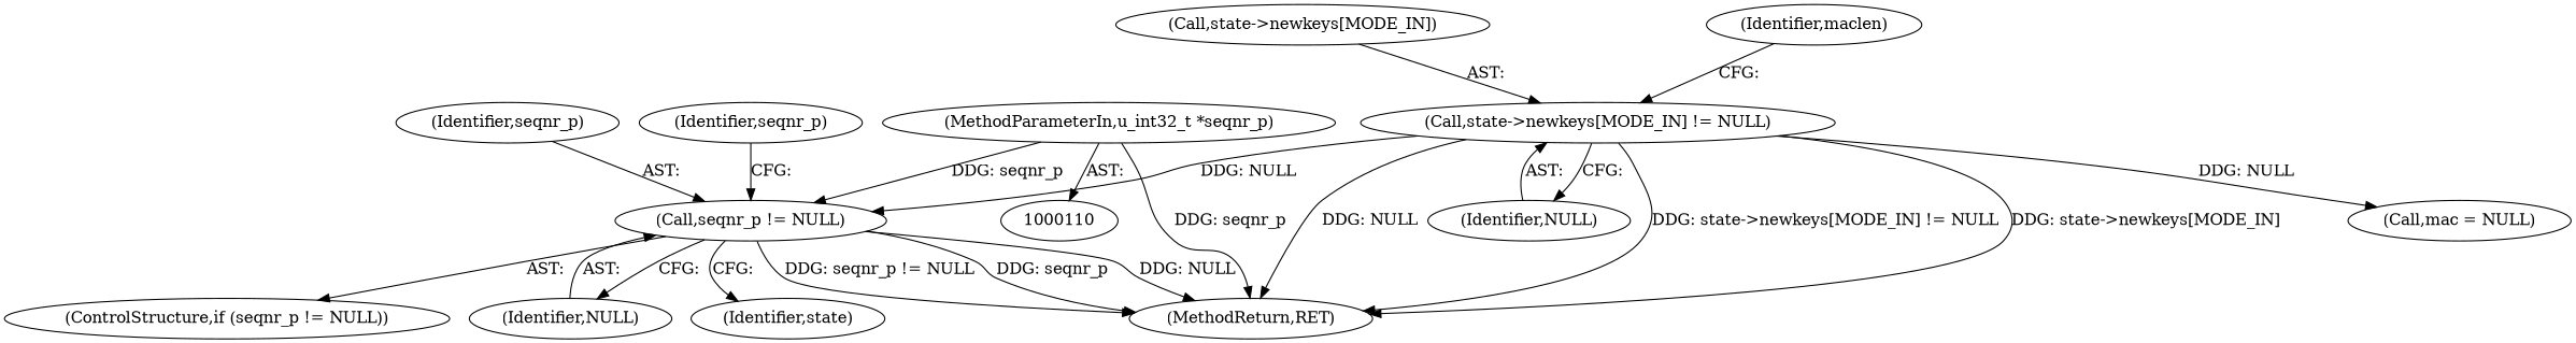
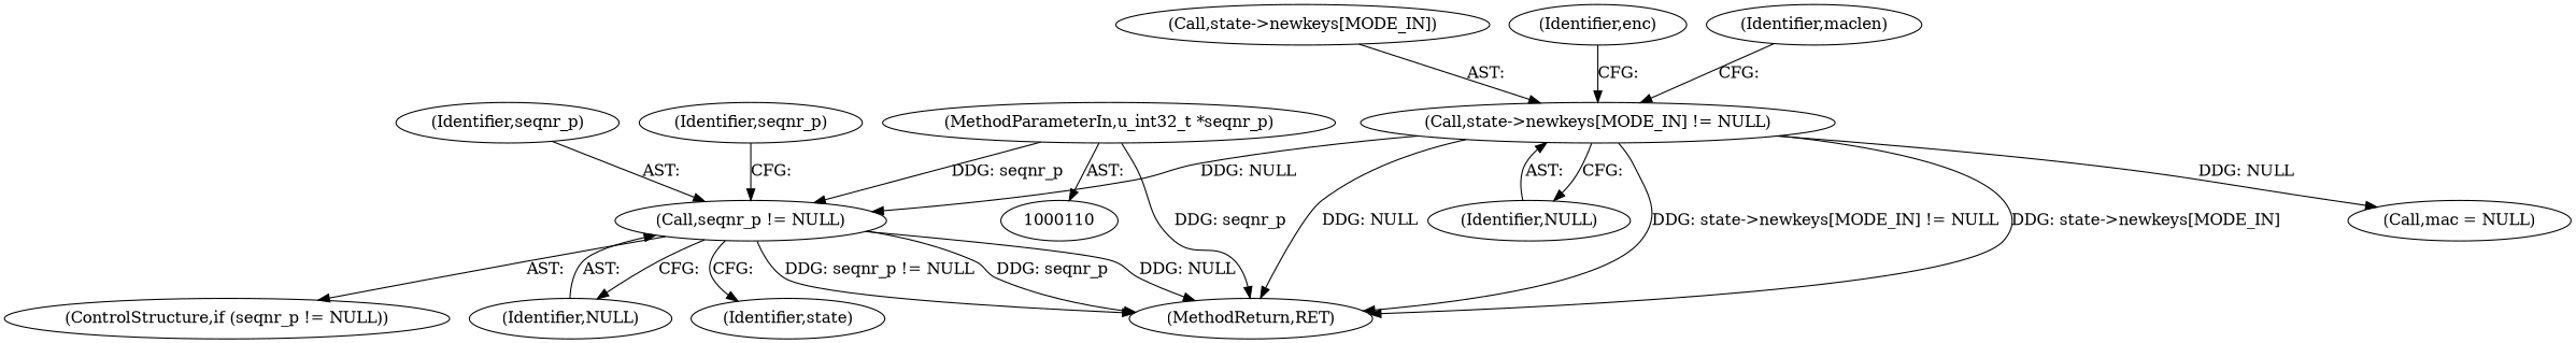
  digraph {
    n1 [label="(Call,seqnr_p != NULL)"]
    n2 [label="(MethodReturn,RET)"]
    n3 [label="(ControlStructure,if (seqnr_p != NULL))"]
    n4 [label="(Identifier,NULL)"]
    n5 [label="(Identifier,state)"]
    n6 [label="(MethodParameterIn,u_int32_t *seqnr_p)"]
    1000110
    n8 [label="(Call,state->newkeys[MODE_IN] != NULL)"]
    n9 [label="(Call,mac = NULL)"]
    n10 [label="(Identifier,NULL)"]
    n11 [label="(Identifier,seqnr_p)"]
    n12 [label="(Call,state->newkeys[MODE_IN])"]
+   n13 [label="(Identifier,enc)"]
    n14 [label="(Identifier,seqnr_p)"]
    n15 [label="(Identifier,maclen)"]
    n1 -> n2 [label="DDG: NULL"]
    n1 -> n2 [label="DDG: seqnr_p != NULL"]
    n1 -> n2 [label="DDG: seqnr_p"]
    n1 -> n3 [label="AST: "]
    n1 -> n4 [label="CFG: "]
    n1 -> n5 [label="CFG: "]
    n4 -> n1 [label="AST: "]
    n6 -> n1 [label="DDG: seqnr_p"]
    n6 -> n2 [label="DDG: seqnr_p"]
    n6 -> 1000110 [label="AST: "]
    n8 -> n1 [label="DDG: NULL"]
    n8 -> n2 [label="DDG: state->newkeys[MODE_IN] != NULL"]
    n8 -> n2 [label="DDG: state->newkeys[MODE_IN]"]
    n8 -> n2 [label="DDG: NULL"]
    n8 -> n9 [label="DDG: NULL"]
    n8 -> n10 [label="CFG: "]
    n10 -> n8 [label="AST: "]
    n11 -> n1 [label="CFG: "]
    n12 -> n8 [label="AST: "]
+   n13 -> n8 [label="CFG: "]
    n14 -> n1 [label="AST: "]
    n15 -> n8 [label="CFG: "]
  }
